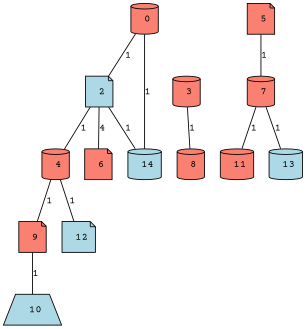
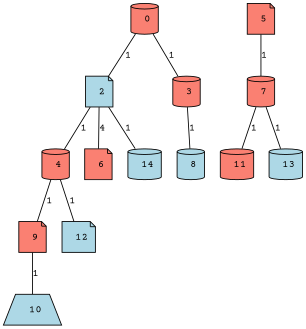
  graph {
    fixedsize="true;"
    fontname="Courier Prime"
    node [color=black fillcolor=salmon fontname="Courier Prime" fontsize=12 hight=.12 shape=cylinder style=filled]
    edge [fontname="Courier Prime" fontsize=12]
    n1 [label=" 0" width=.12]
    n2 [fillcolor=lightblue label=" 2" shape=note width=.12]
    n3 [label=" 3" width=.12]
    n4 [label=" 4" width=.12]
    n5 [label=" 6" shape=note width=.12]
    n6 [fillcolor=lightblue label=" 14" width=.12]
-   n7 [label=" 8" width=.12]
+   n7 [fillcolor=lightblue label=" 8" width=.12]
    n8 [label=" 9" shape=note width=.12]
    n9 [fillcolor=lightblue label=" 12" shape=note width=.12]
    n10 [label=" 5" shape=note width=.12]
    n11 [label=" 7" width=.12]
    n12 [fillcolor=lightblue label=" 10" shape=trapezium width=.12]
    n13 [label=" 11" width=.12]
    n14 [fillcolor=lightblue label=" 13" width=.12]
    n1 -- n2 [label=1]
-   n1 -- n6 [label=1]
+   n1 -- n3 [label=1]
    n2 -- n4 [label=1]
    n2 -- n5 [label=4]
    n2 -- n6 [label=1]
    n3 -- n7 [label=1]
    n4 -- n8 [label=1]
    n4 -- n9 [label=1]
    n8 -- n12 [label=1]
    n10 -- n11 [label=1]
    n11 -- n13 [label=1]
    n11 -- n14 [label=1]
  }
